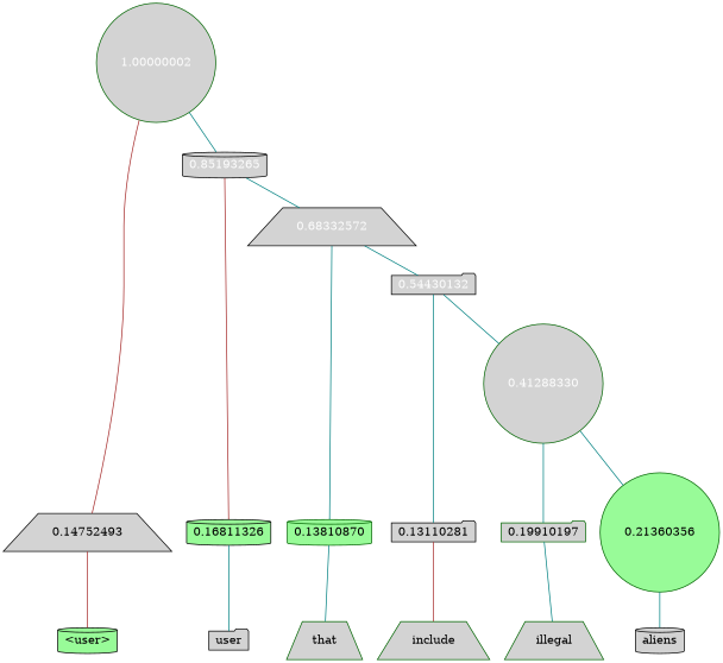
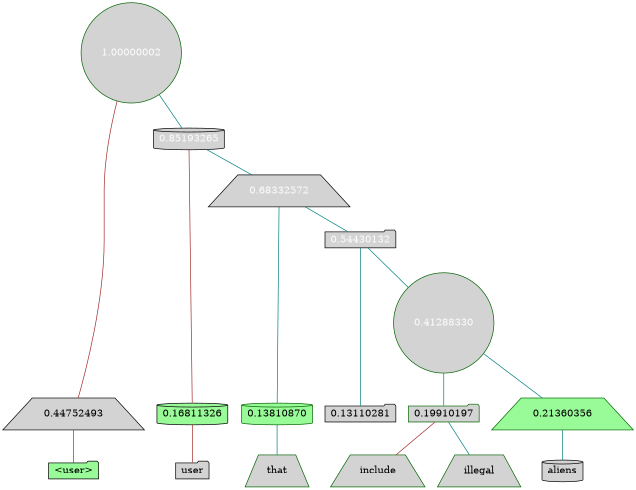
  graph {
    node [color=black fillcolor=lightgrey format=png nodesep=0.001 ordering=out overlap_scaling=0.01 ranksep=0.001 shape=trapezium style=filled]
    edge [color=teal]
-   n1 [fillcolor=palegreen height=0.15 label="\<user\>" shape=cylinder style="filled,solid" width=0.15]
+   n1 [fillcolor=palegreen height=0.15 label="\<user\>" shape=folder style="filled,solid" width=0.15]
    n2 [height=0.15 label=user shape=folder style="filled,solid" width=0.15]
    n3 [color=darkgreen height=0.15 label=that style="filled,solid" width=0.15]
    n4 [color=darkgreen height=0.15 label=include style="filled,solid" width=0.15]
    n5 [color=darkgreen height=0.15 label=illegal style="filled,solid" width=0.15]
    n6 [height=0.15 label=aliens shape=cylinder style="filled,solid" width=0.15]
-   n7 [fontcolor=black height=0.15 label=0.14752493 width=0.15]
+   n7 [fontcolor=black height=0.15 label=0.44752493 width=0.15]
    n8 [fillcolor=palegreen fontcolor=black height=0.15 label=0.16811326 shape=cylinder width=0.15]
    n9 [color=darkgreen fillcolor=palegreen fontcolor=black height=0.15 label=0.13810870 shape=cylinder width=0.15]
    n10 [fontcolor=black height=0.15 label=0.13110281 shape=folder width=0.15]
    n11 [color=darkgreen fontcolor=black height=0.15 label=0.19910197 shape=folder width=0.15]
-   n12 [color=darkgreen fillcolor=palegreen fontcolor=black height=0.15 label=0.21360356 shape=circle width=0.15]
+   n12 [color=darkgreen fillcolor=palegreen fontcolor=black height=0.15 label=0.21360356 width=0.15]
    n13 [color=darkgreen fontcolor=grey99 height=0.15 label=1.00000002 shape=circle width=0.15]
    n14 [fontcolor=grey99 height=0.15 label=0.85193265 shape=cylinder width=0.15]
    n15 [fontcolor=grey99 height=0.15 label=0.68332572 width=0.15]
    n16 [fontcolor=grey99 height=0.15 label=0.54430132 shape=folder width=0.15]
    n17 [color=darkgreen fontcolor=grey99 height=0.15 label=0.41288330 shape=circle width=0.15]
    subgraph sub_1 {
      rank=same
      n1
      n2
      n3
      n4
      n5
      n6
    }
    subgraph sub_2 {
      rank=same
      n7
      n8
      n9
      n10
      n11
      n12
    }
    n7 -- n1 [color=brown]
-   n8 -- n2
+   n8 -- n2 [color=brown]
    n9 -- n3
-   n10 -- n4 [color=brown]
+   n11 -- n4 [color=brown]
    n11 -- n5
    n12 -- n6
    n13 -- n7 [color=brown]
    n13 -- n14
    n14 -- n8 [color=brown]
    n14 -- n15
    n15 -- n9
    n15 -- n16
    n16 -- n10
    n16 -- n17
    n17 -- n11
    n17 -- n12
  }
